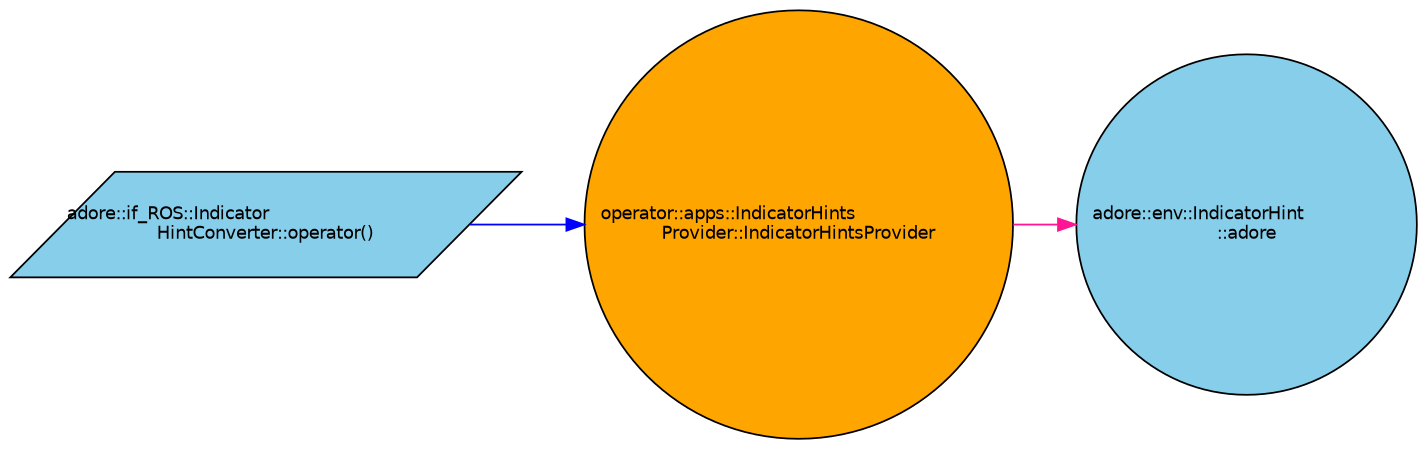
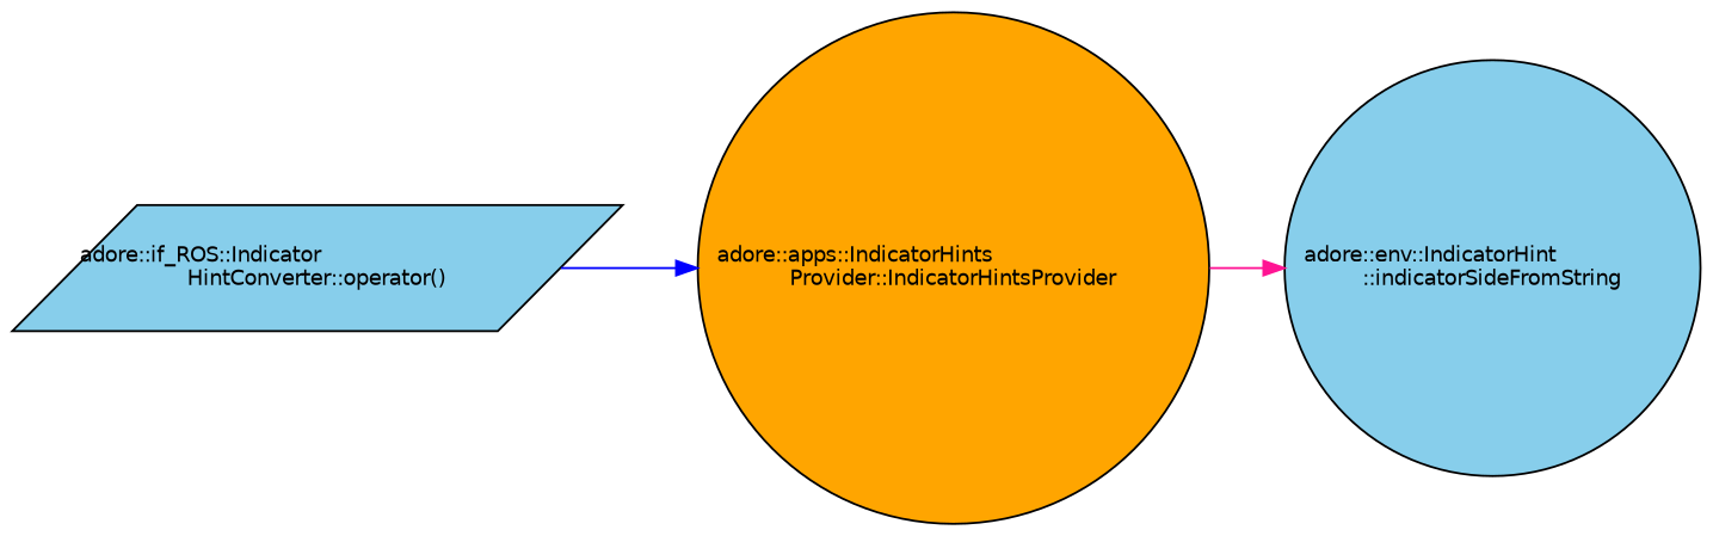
  digraph {
    rankdir=RL
    node [color=black fillcolor=skyblue fontname=Helvetica fontsize=10 shape=circle style=filled]
    edge [dir=back fontname=Helvetica fontsize=10 labelfontname=Helvetica labelfontsize=10 style=solid]
-   n1 [fontcolor=black height=0.2 label="adore::env::IndicatorHint\l::adore" width=0.4]
-   n2 [fillcolor=orange height=0.2 label="operator::apps::IndicatorHints\lProvider::IndicatorHintsProvider" width=0.4]
+   n1 [fontcolor=black height=0.2 label="adore::env::IndicatorHint\l::indicatorSideFromString" width=0.4]
+   n2 [fillcolor=orange height=0.2 label="adore::apps::IndicatorHints\lProvider::IndicatorHintsProvider" width=0.4]
    n3 [height=0.2 label="adore::if_ROS::Indicator\lHintConverter::operator()" shape=parallelogram width=0.4]
    n1 -> n2 [color=deeppink]
    n2 -> n3 [color=blue]
  }
